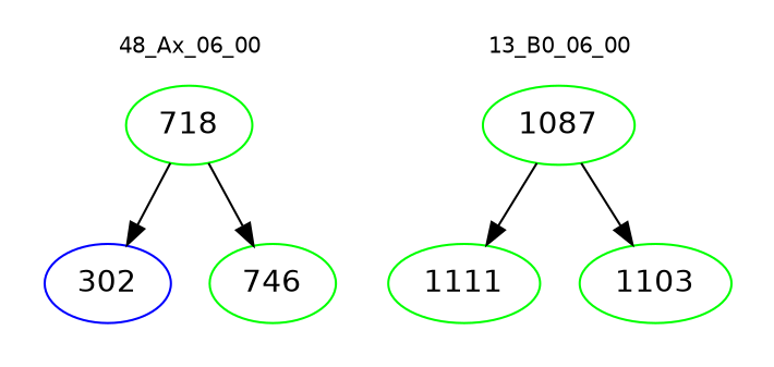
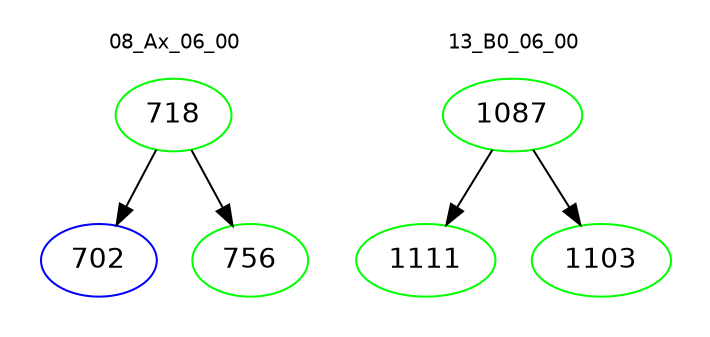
  digraph {
    fontname="DejaVu Sans"
    node [color=green fontname="DejaVu Sans"]
    edge [color=black fontname="DejaVu Sans"]
    n1 [label=718]
-   n2 [color=blue label=302]
-   n3 [label=746]
+   n2 [color=blue label=702]
+   n3 [label=756]
    n4 [label=1087]
    n5 [label=1111]
    n6 [label=1103]
    subgraph cluster_1 {
      color=white
      fontsize=10
-     label="48_Ax_06_00"
+     label="08_Ax_06_00"
      n1
      n2
      n3
    }
    subgraph cluster_2 {
      color=white
      fontsize=10
      label="13_B0_06_00"
      n4
      n5
      n6
    }
    n1 -> n2
    n1 -> n3
    n4 -> n5
    n4 -> n6
  }
